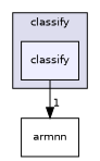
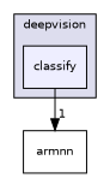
  digraph {
    compound=true
    node [fontname=Helvetica fontsize=10 shape=box]
    n1 [fillcolor="#eeeeff" label=classify pencolor=black style=filled]
    n2 [label=armnn]
    subgraph cluster_1 {
      bgcolor="#ddddee"
      fontname=Helvetica
      fontsize=10
-     label=classify
+     label=deepvision
      pencolor=black
      n1
    }
    n1 -> n2 [headlabel=1 labeldistance=1.5 labelfontname=Helvetica labelfontsize=10]
  }
